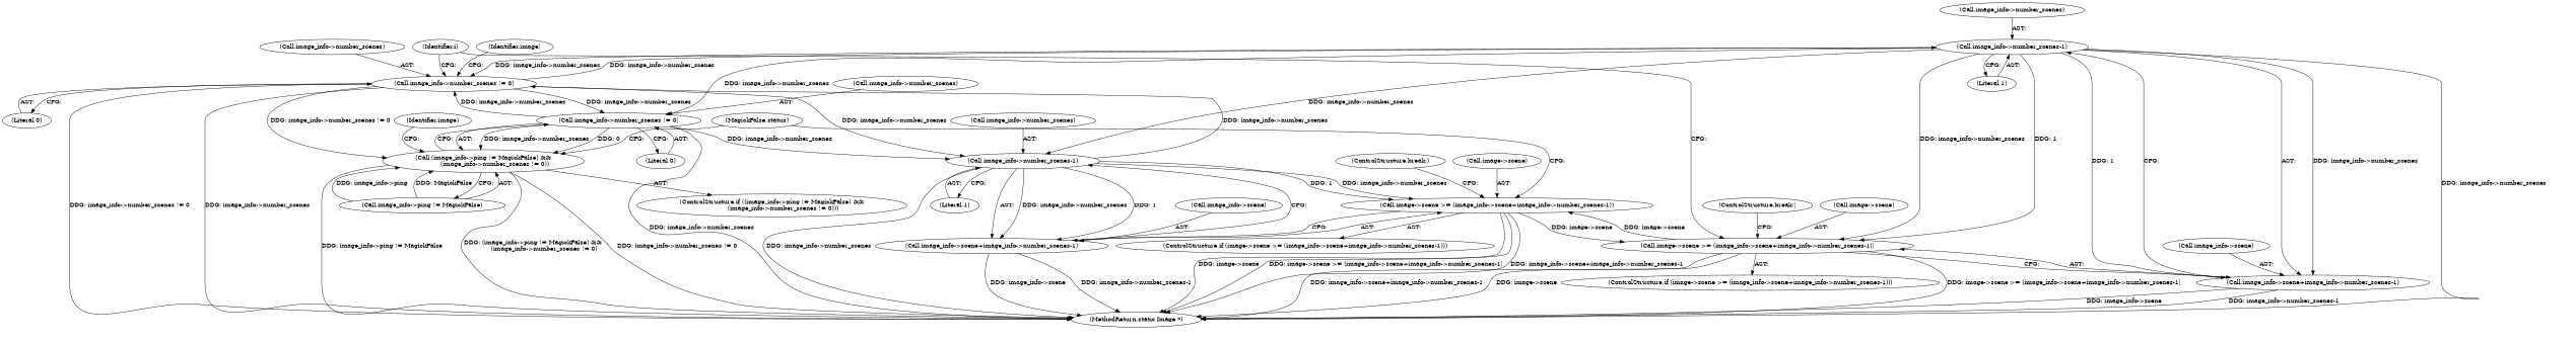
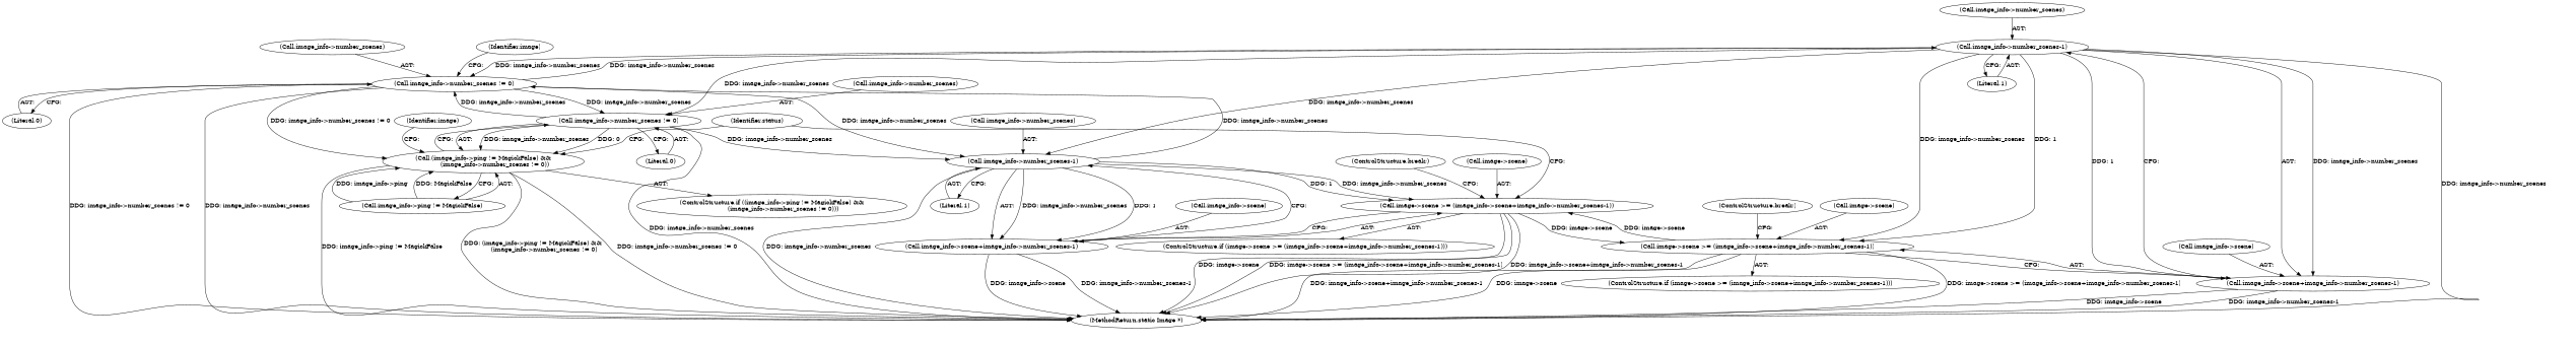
  digraph {
    n1 [label="(Call,image_info->number_scenes-1)"]
    n2 [label="(Call,image_info->number_scenes != 0)"]
    n3 [label="(Call,image_info->number_scenes != 0)"]
    n4 [label="(Call,image_info->number_scenes-1)"]
    n5 [label="(Call,image->scene >= (image_info->scene+image_info->number_scenes-1))"]
    n6 [label="(Call,image_info->scene+image_info->number_scenes-1)"]
    n7 [label="(MethodReturn,static Image *)"]
    n8 [label="(Literal,1)"]
    n9 [label="(Call,(image_info->ping != MagickFalse) &&\n            (image_info->number_scenes != 0))"]
    n10 [label="(Literal,0)"]
    n11 [label="(Literal,0)"]
    n12 [label="(Call,image->scene >= (image_info->scene+image_info->number_scenes-1))"]
    n13 [label="(Call,image_info->scene+image_info->number_scenes-1)"]
    n14 [label="(Literal,1)"]
    n15 [label="(ControlStructure,if (image->scene >= (image_info->scene+image_info->number_scenes-1)))"]
    n16 [label="(Call,image_info->ping != MagickFalse)"]
    n17 [label="(ControlStructure,if ((image_info->ping != MagickFalse) &&\n            (image_info->number_scenes != 0)))"]
    n18 [label="(ControlStructure,if (image->scene >= (image_info->scene+image_info->number_scenes-1)))"]
    n19 [label="(Call,image_info->scene)"]
    n20 [label="(ControlStructure,break;)"]
    n21 [label="(Call,image_info->number_scenes)"]
    n22 [label="(Identifier,image)"]
-   n23 [label="(MagickFalse,status)"]
+   n23 [label="(Identifier,status)"]
    n24 [label="(ControlStructure,break;)"]
    n25 [label="(Call,image->scene)"]
-   n26 [label="(Identifier,i)"]
    n27 [label="(Identifier,image)"]
    n28 [label="(Call,image_info->number_scenes)"]
    n29 [label="(Call,image_info->scene)"]
    n30 [label="(Call,image_info->number_scenes)"]
    n31 [label="(Call,image_info->number_scenes)"]
    n32 [label="(Call,image->scene)"]
    n1 -> n2 [label="DDG: image_info->number_scenes"]
    n1 -> n3 [label="DDG: image_info->number_scenes"]
    n1 -> n4 [label="DDG: image_info->number_scenes"]
    n1 -> n5 [label="DDG: image_info->number_scenes"]
    n1 -> n5 [label="DDG: 1"]
    n1 -> n6 [label="AST: "]
    n1 -> n6 [label="DDG: image_info->number_scenes"]
    n1 -> n6 [label="DDG: 1"]
    n1 -> n7 [label="DDG: image_info->number_scenes"]
    n1 -> n8 [label="CFG: "]
    n2 -> n1 [label="DDG: image_info->number_scenes"]
    n2 -> n3 [label="DDG: image_info->number_scenes"]
    n2 -> n4 [label="DDG: image_info->number_scenes"]
    n2 -> n7 [label="DDG: image_info->number_scenes != 0"]
    n2 -> n7 [label="DDG: image_info->number_scenes"]
    n2 -> n9 [label="DDG: image_info->number_scenes != 0"]
    n2 -> n10 [label="CFG: "]
    n3 -> n2 [label="DDG: image_info->number_scenes"]
    n3 -> n4 [label="DDG: image_info->number_scenes"]
    n3 -> n7 [label="DDG: image_info->number_scenes"]
    n3 -> n9 [label="AST: "]
    n3 -> n9 [label="DDG: image_info->number_scenes"]
    n3 -> n9 [label="DDG: 0"]
    n3 -> n11 [label="CFG: "]
    n4 -> n2 [label="DDG: image_info->number_scenes"]
    n4 -> n7 [label="DDG: image_info->number_scenes"]
    n4 -> n12 [label="DDG: image_info->number_scenes"]
    n4 -> n12 [label="DDG: 1"]
    n4 -> n13 [label="AST: "]
    n4 -> n13 [label="DDG: image_info->number_scenes"]
    n4 -> n13 [label="DDG: 1"]
    n4 -> n14 [label="CFG: "]
    n5 -> n6 [label="CFG: "]
    n5 -> n7 [label="DDG: image->scene >= (image_info->scene+image_info->number_scenes-1)"]
    n5 -> n7 [label="DDG: image_info->scene+image_info->number_scenes-1"]
    n5 -> n7 [label="DDG: image->scene"]
    n5 -> n12 [label="DDG: image->scene"]
    n5 -> n15 [label="AST: "]
    n6 -> n1 [label="CFG: "]
    n6 -> n5 [label="AST: "]
    n6 -> n7 [label="DDG: image_info->number_scenes-1"]
    n6 -> n7 [label="DDG: image_info->scene"]
    n8 -> n1 [label="AST: "]
    n9 -> n3 [label="CFG: "]
    n9 -> n7 [label="DDG: image_info->ping != MagickFalse"]
    n9 -> n7 [label="DDG: (image_info->ping != MagickFalse) &&\n            (image_info->number_scenes != 0)"]
    n9 -> n7 [label="DDG: image_info->number_scenes != 0"]
    n9 -> n16 [label="CFG: "]
    n9 -> n17 [label="AST: "]
    n10 -> n2 [label="AST: "]
    n11 -> n3 [label="AST: "]
    n12 -> n5 [label="DDG: image->scene"]
    n12 -> n7 [label="DDG: image->scene"]
    n12 -> n7 [label="DDG: image->scene >= (image_info->scene+image_info->number_scenes-1)"]
    n12 -> n7 [label="DDG: image_info->scene+image_info->number_scenes-1"]
    n12 -> n13 [label="CFG: "]
    n12 -> n18 [label="AST: "]
    n13 -> n4 [label="CFG: "]
    n13 -> n7 [label="DDG: image_info->scene"]
    n13 -> n7 [label="DDG: image_info->number_scenes-1"]
    n13 -> n12 [label="AST: "]
    n14 -> n4 [label="AST: "]
    n16 -> n9 [label="AST: "]
    n16 -> n9 [label="DDG: image_info->ping"]
    n16 -> n9 [label="DDG: MagickFalse"]
    n19 -> n13 [label="AST: "]
    n20 -> n5 [label="CFG: "]
    n21 -> n1 [label="AST: "]
    n22 -> n2 [label="CFG: "]
    n23 -> n9 [label="CFG: "]
    n23 -> n12 [label="CFG: "]
    n24 -> n12 [label="CFG: "]
    n25 -> n5 [label="AST: "]
-   n26 -> n2 [label="CFG: "]
-   n26 -> n5 [label="CFG: "]
    n27 -> n9 [label="CFG: "]
    n28 -> n4 [label="AST: "]
    n29 -> n6 [label="AST: "]
    n30 -> n3 [label="AST: "]
    n31 -> n2 [label="AST: "]
    n32 -> n12 [label="AST: "]
  }
